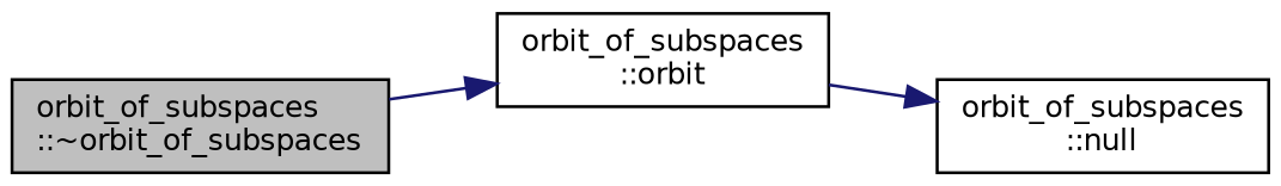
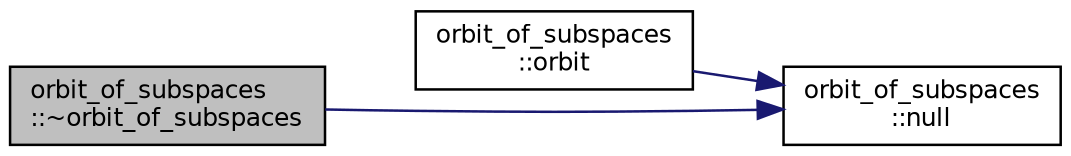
  digraph {
    rankdir=LR
    node [color=black fillcolor=white fontname=Helvetica fontsize=10 shape=record style=filled]
    edge [color=midnightblue fontname=Helvetica fontsize=10 labelfontname=Helvetica labelfontsize=10 style=solid]
    n1 [fillcolor=grey75 fontcolor=black height=0.2 label="orbit_of_subspaces\l::~orbit_of_subspaces" width=0.4]
    n2 [height=0.2 label="orbit_of_subspaces\l::orbit" width=0.4]
    n3 [height=0.2 label="orbit_of_subspaces\l::null" width=0.4]
-   n1 -> n2
+   n1 -> n3
    n2 -> n3
  }
